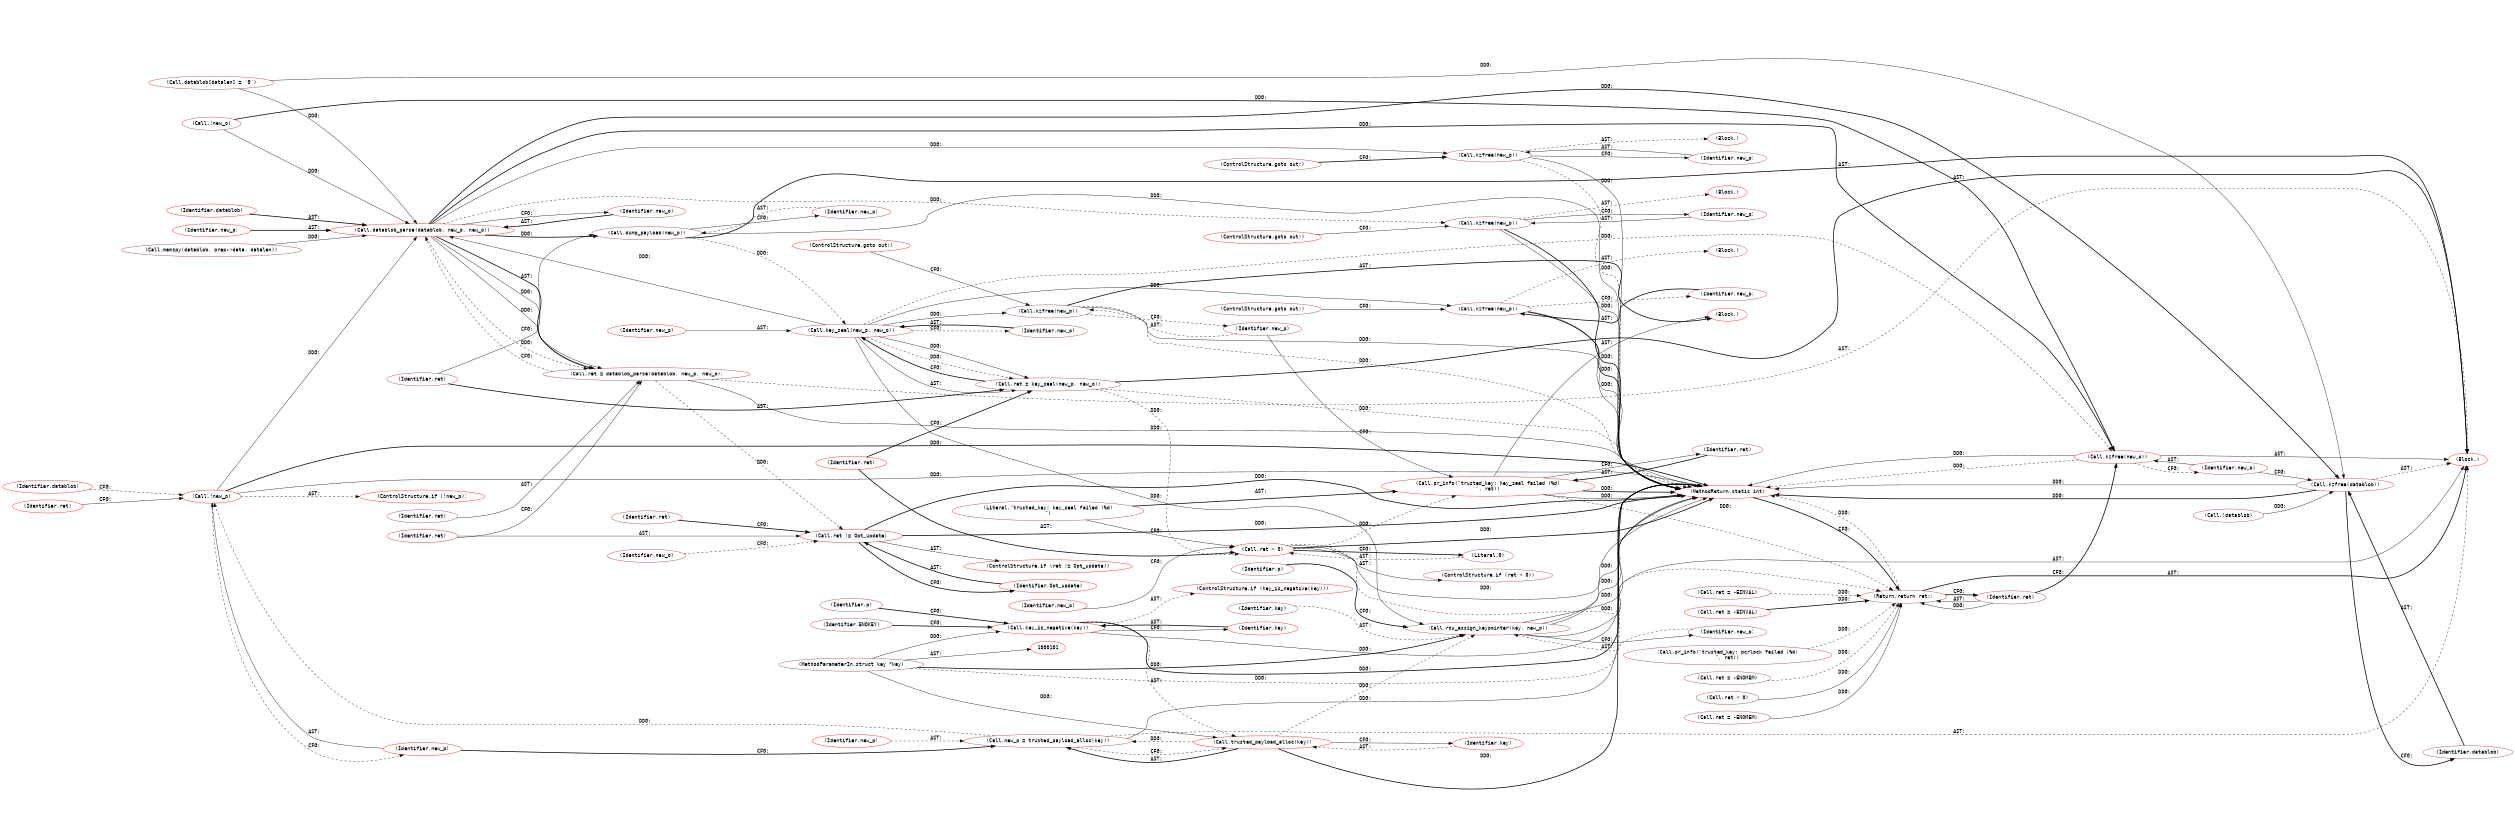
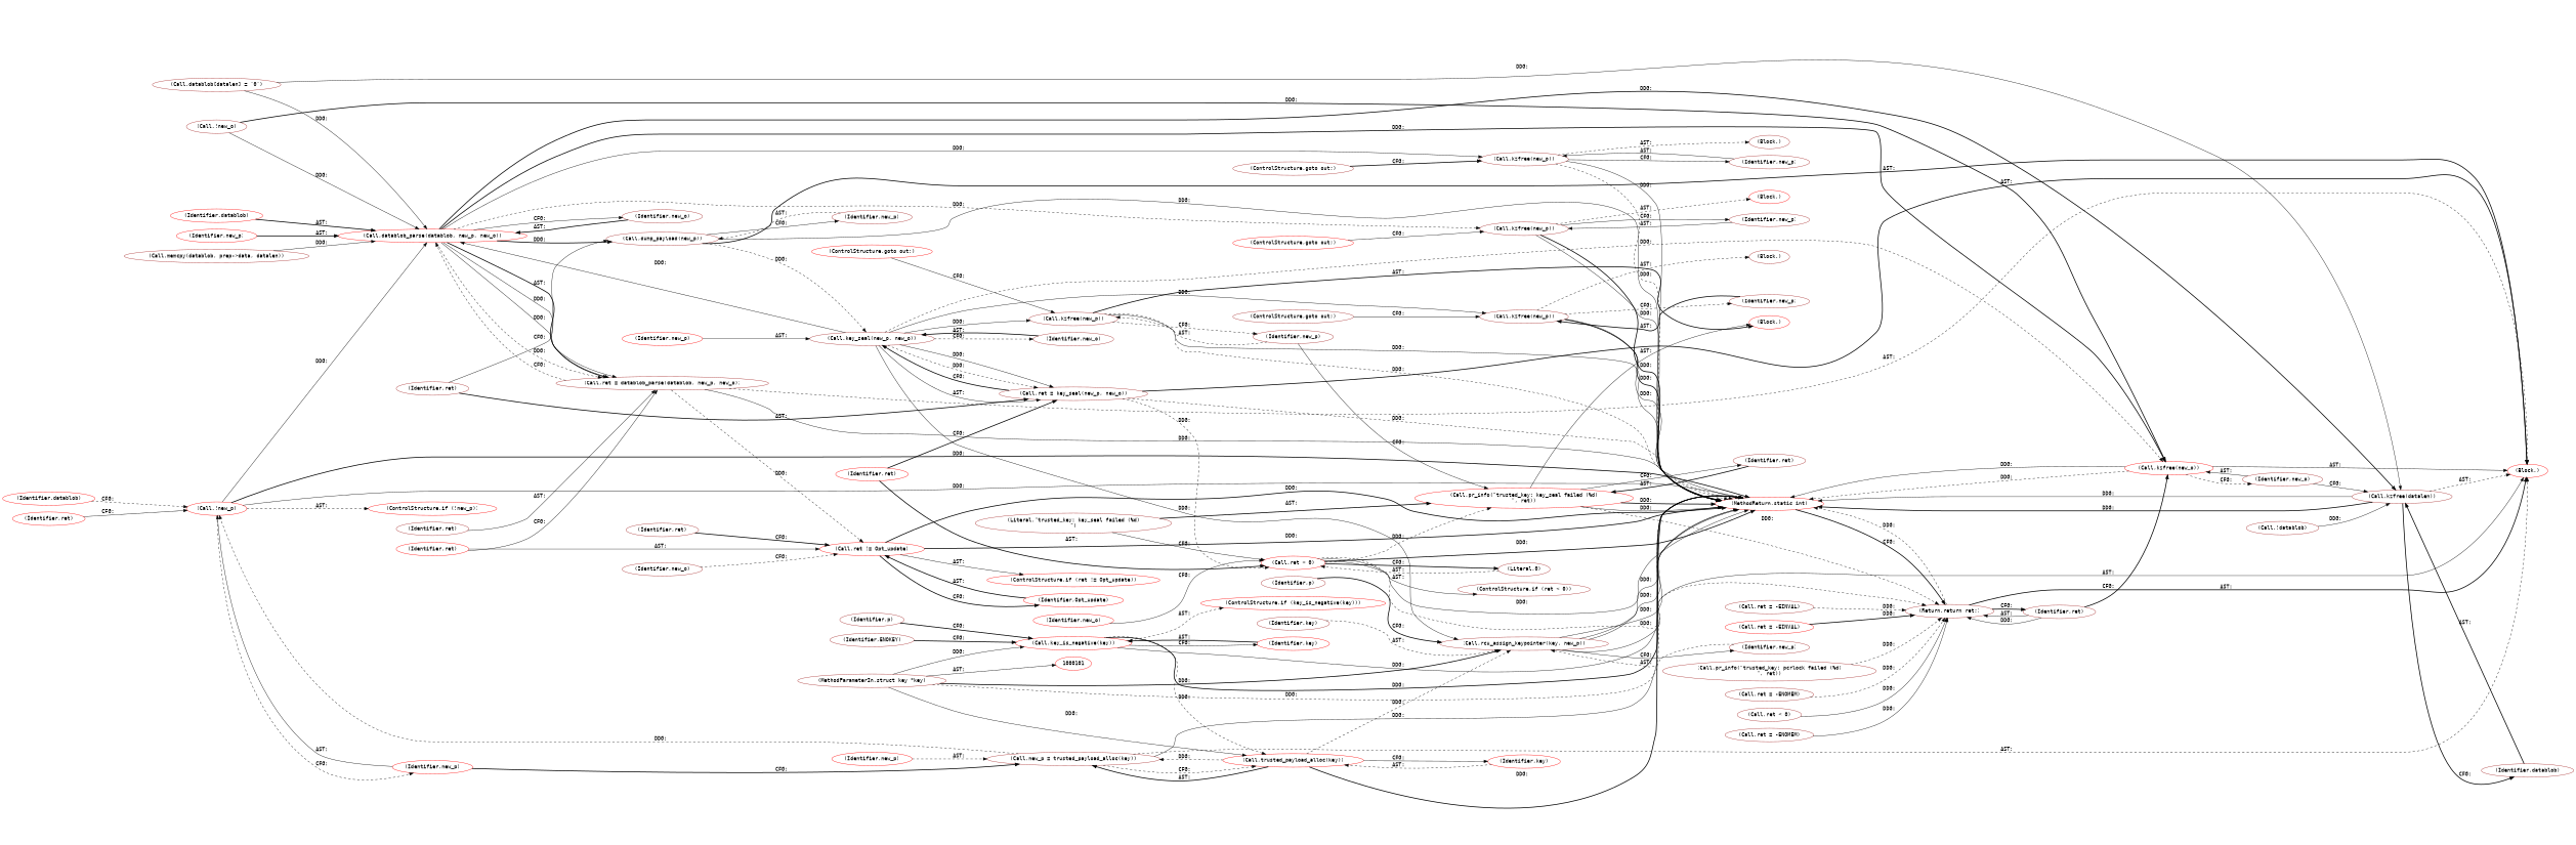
  digraph {
    fontname="DejaVu Sans Mono"
    rankdir=LR
    node [color=brown fontname="DejaVu Sans Mono"]
    edge [fontname="DejaVu Sans Mono" style=solid]
    n1 [color=red label="(Call,!new_p)"]
    n2 [color=red label="(Call,datablob_parse(datablob, new_p, new_o))"]
    n3 [color=red label="(ControlStructure,if (!new_p))"]
    n4 [color=red label="(MethodReturn,static int)"]
    n5 [color=red label="(Identifier,new_p)"]
    n6 [label="(Call,ret = datablob_parse(datablob, new_p, new_o))"]
    n7 [label="(Call,kzfree(new_p))"]
    n8 [label="(Call,kzfree(new_p))"]
    n9 [label="(Call,dump_payload(new_p))"]
    n10 [color=red label="(Call,kzfree(new_o))"]
-   n11 [label="(Call,kzfree(datablob))"]
+   n11 [label="(Call,kzfree(datalen))"]
    n12 [label="(Identifier,new_o)"]
    n13 [label="(Return,return ret;)"]
    n14 [label="(Call,new_p = trusted_payload_alloc(key))"]
    n15 [color=red label="(Call,trusted_payload_alloc(key))"]
    n16 [color=red label="(Block,)"]
    n17 [label="(Call,rcu_assign_keypointer(key, new_p))"]
    n18 [color=red label="(Identifier,key)"]
    n19 [label="(Identifier,new_p)"]
    n20 [color=red label="(Call,key_is_negative(key))"]
    n21 [color=red label="(Identifier,key)"]
    n22 [color=red label="(ControlStructure,if (key_is_negative(key)))"]
    n23 [label="(MethodParameterIn,struct key *key)"]
    1000101 [color=red]
    n25 [color=red label="(Call,ret != Opt_update)"]
    n26 [label="(Identifier,new_p)"]
    n27 [label="(Block,)"]
    n28 [label="(Identifier,new_p)"]
    n29 [color=red label="(Block,)"]
    n30 [label="(Call,key_seal(new_p, new_o))"]
    n31 [label="(Identifier,new_p)"]
    n32 [label="(Call,ret = key_seal(new_p, new_o))"]
    n33 [label="(Call,kzfree(new_p))"]
    n34 [label="(Call,kzfree(new_p))"]
    n35 [label="(Identifier,new_o)"]
    n36 [label="(Identifier,new_o)"]
    n37 [label="(Identifier,datablob)"]
    n38 [color=red label="(Identifier,Opt_update)"]
    n39 [color=red label="(ControlStructure,if (ret != Opt_update))"]
    n40 [color=red label="(Call,ret < 0)"]
    n41 [color=red label="(Block,)"]
    n42 [label="(Identifier,new_p)"]
    n43 [label="(Identifier,new_p)"]
    n44 [label="(Block,)"]
    n45 [color=red label="(Call,pr_info(\"trusted_key: key_seal failed (%d)\n\", ret))"]
    n46 [label="(Literal,0)"]
    n47 [label="(ControlStructure,if (ret < 0))"]
    n48 [label="(Identifier,ret)"]
    n49 [label="(Identifier,ret)"]
    n50 [label="(Identifier,ret)"]
    n51 [label="(Identifier,p)"]
    n52 [label="(Identifier,new_o)"]
    n53 [color=red label="(Identifier,new_p)"]
    n54 [label="(Literal,\"trusted_key: key_seal failed (%d)\n\")"]
    n55 [label="(Identifier,ENOKEY)"]
    n56 [label="(Call,ret < 0)"]
    n57 [color=red label="(ControlStructure,goto out;)"]
    n58 [label="(Identifier,key)"]
    n59 [label="(Call,ret = -ENOMEM)"]
    n60 [label="(Call,ret = -EINVAL)"]
    n61 [color=red label="(Call,ret = -EINVAL)"]
    n62 [label="(Call,pr_info(\"trusted_key: pcrlock failed (%d)\n\", ret))"]
    n63 [label="(Identifier,p)"]
    n64 [label="(Call,memcpy(datablob, prep->data, datalen))"]
    n65 [label="(ControlStructure,goto out;)"]
    n66 [label="(Call,datablob[datalen] = '\0')"]
    n67 [label="(Identifier,ret)"]
    n68 [label="(Call,!new_o)"]
    n69 [color=red label="(Identifier,ret)"]
    n70 [color=red label="(Identifier,new_o)"]
    n71 [color=red label="(Identifier,new_p)"]
    n72 [color=red label="(Identifier,ret)"]
    n73 [color=red label="(Identifier,datablob)"]
    n74 [color=red label="(Identifier,datablob)"]
    n75 [color=red label="(ControlStructure,goto out;)"]
    n76 [color=red label="(Identifier,new_p)"]
    n77 [label="(Identifier,ret)"]
    n78 [label="(ControlStructure,goto out;)"]
    n79 [label="(Call,!datablob)"]
    n80 [label="(Call,ret = -ENOMEM)"]
    n81 [color=red label="(Identifier,ret)"]
    n1 -> n2 [label="DDG: "]
    n1 -> n3 [label="AST: " style=dashed]
    n1 -> n4 [label="DDG: " style=bold]
    n1 -> n4 [label="DDG: "]
    n1 -> n5 [label="CFG: " style=dashed]
    n2 -> n6 [label="AST: " style=bold]
    n2 -> n6 [label="DDG: "]
    n2 -> n6 [label="DDG: "]
    n2 -> n6 [label="DDG: " style=dashed]
    n2 -> n7 [label="DDG: "]
    n2 -> n8 [label="DDG: " style=dashed]
    n2 -> n9 [label="DDG: " style=bold]
    n2 -> n10 [label="DDG: " style=bold]
    n2 -> n11 [label="DDG: " style=bold]
    n2 -> n12 [label="CFG: "]
    n4 -> n13 [label="CFG: " style=bold]
    n5 -> n1 [label="AST: "]
    n5 -> n14 [label="CFG: " style=bold]
    n6 -> n2 [label="CFG: " style=dashed]
    n6 -> n4 [label="DDG: "]
    n6 -> n16 [label="AST: " style=dashed]
    n6 -> n25 [label="DDG: " style=dashed]
    n7 -> n4 [label="DDG: "]
    n7 -> n4 [label="DDG: " style=dashed]
    n7 -> n26 [label="CFG: "]
    n7 -> n27 [label="AST: " style=dashed]
    n8 -> n4 [label="DDG: "]
    n8 -> n4 [label="DDG: " style=bold]
    n8 -> n28 [label="CFG: "]
    n8 -> n29 [label="AST: " style=dashed]
    n9 -> n4 [label="DDG: "]
    n9 -> n16 [label="AST: " style=bold]
    n9 -> n30 [label="DDG: " style=dashed]
    n9 -> n31 [label="CFG: "]
    n10 -> n4 [label="DDG: "]
    n10 -> n4 [label="DDG: " style=dashed]
    n10 -> n16 [label="AST: "]
    n10 -> n36 [label="CFG: " style=dashed]
    n11 -> n4 [label="DDG: "]
    n11 -> n4 [label="DDG: " style=bold]
    n11 -> n16 [label="AST: " style=dashed]
    n11 -> n37 [label="CFG: " style=bold]
    n12 -> n2 [label="AST: " style=bold]
    n13 -> n4 [label="DDG: " style=dashed]
    n13 -> n16 [label="AST: " style=bold]
    n13 -> n49 [label="CFG: " style=bold]
    n14 -> n1 [label="DDG: " style=dashed]
    n14 -> n4 [label="DDG: "]
    n14 -> n15 [label="CFG: " style=dashed]
    n14 -> n16 [label="AST: " style=dashed]
    n15 -> n4 [label="DDG: " style=bold]
    n15 -> n14 [label="AST: " style=bold]
    n15 -> n14 [label="DDG: " style=dashed]
    n15 -> n17 [label="DDG: " style=dashed]
    n15 -> n18 [label="CFG: "]
    n17 -> n4 [label="DDG: "]
    n17 -> n4 [label="DDG: "]
    n17 -> n4 [label="DDG: "]
    n17 -> n16 [label="AST: "]
    n17 -> n19 [label="CFG: "]
    n18 -> n15 [label="AST: " style=dashed]
    n19 -> n17 [label="AST: " style=dashed]
    n20 -> n4 [label="DDG: "]
    n20 -> n4 [label="DDG: " style=bold]
-   n20 -> n15 [label="AST: " style=dashed]
+   n20 -> n15 [label="DDG: " style=dashed]
    n20 -> n21 [label="CFG: "]
    n20 -> n22 [label="AST: " style=dashed]
    n21 -> n20 [label="AST: " style=bold]
    n23 -> n4 [label="DDG: " style=dashed]
    n23 -> n15 [label="DDG: "]
    n23 -> n17 [label="DDG: " style=bold]
    n23 -> n20 [label="DDG: "]
    n23 -> 1000101 [label="AST: "]
    n25 -> n4 [label="DDG: " style=bold]
    n25 -> n4 [label="DDG: " style=bold]
    n25 -> n38 [label="CFG: " style=bold]
    n25 -> n39 [label="AST: "]
    n26 -> n7 [label="AST: "]
    n28 -> n8 [label="AST: "]
    n30 -> n2 [label="DDG: "]
    n30 -> n10 [label="DDG: " style=dashed]
    n30 -> n17 [label="DDG: "]
    n30 -> n32 [label="AST: "]
    n30 -> n32 [label="DDG: "]
    n30 -> n32 [label="DDG: " style=dashed]
    n30 -> n33 [label="DDG: "]
    n30 -> n34 [label="DDG: "]
    n30 -> n35 [label="CFG: " style=dashed]
    n31 -> n9 [label="AST: " style=dashed]
    n32 -> n4 [label="DDG: " style=dashed]
    n32 -> n16 [label="AST: " style=bold]
    n32 -> n30 [label="CFG: " style=bold]
    n32 -> n40 [label="DDG: " style=dashed]
    n33 -> n4 [label="DDG: "]
    n33 -> n4 [label="DDG: " style=dashed]
    n33 -> n41 [label="AST: " style=bold]
    n33 -> n42 [label="CFG: " style=dashed]
    n34 -> n4 [label="DDG: " style=bold]
    n34 -> n4 [label="DDG: "]
    n34 -> n43 [label="CFG: " style=dashed]
    n34 -> n44 [label="AST: " style=dashed]
    n35 -> n30 [label="AST: " style=bold]
    n36 -> n10 [label="AST: "]
    n36 -> n11 [label="CFG: "]
    n37 -> n11 [label="AST: " style=bold]
    n38 -> n25 [label="AST: " style=bold]
    n40 -> n4 [label="DDG: "]
    n40 -> n4 [label="DDG: " style=bold]
    n40 -> n13 [label="DDG: " style=dashed]
    n40 -> n45 [label="DDG: " style=dashed]
    n40 -> n46 [label="CFG: " style=bold]
    n40 -> n47 [label="AST: "]
    n42 -> n33 [label="AST: " style=dashed]
    n42 -> n45 [label="CFG: "]
    n43 -> n34 [label="AST: " style=bold]
    n45 -> n4 [label="DDG: " style=bold]
    n45 -> n4 [label="DDG: "]
    n45 -> n13 [label="DDG: " style=dashed]
    n45 -> n41 [label="AST: "]
    n45 -> n48 [label="CFG: "]
    n46 -> n40 [label="AST: " style=dashed]
    n48 -> n45 [label="AST: " style=bold]
    n49 -> n10 [label="CFG: " style=bold]
    n49 -> n13 [label="AST: "]
    n49 -> n13 [label="DDG: "]
    n50 -> n6 [label="AST: "]
    n51 -> n20 [label="CFG: " style=bold]
    n52 -> n25 [label="CFG: " style=dashed]
    n53 -> n2 [label="AST: " style=bold]
    n54 -> n40 [label="CFG: "]
    n54 -> n45 [label="AST: " style=bold]
    n55 -> n20 [label="CFG: " style=bold]
    n56 -> n13 [label="DDG: "]
    n57 -> n33 [label="CFG: "]
    n58 -> n17 [label="AST: " style=dashed]
    n59 -> n13 [label="DDG: "]
    n60 -> n13 [label="DDG: " style=dashed]
    n61 -> n13 [label="DDG: " style=bold]
    n62 -> n13 [label="DDG: " style=dashed]
    n63 -> n17 [label="CFG: " style=bold]
    n64 -> n2 [label="DDG: "]
    n65 -> n34 [label="CFG: "]
    n66 -> n2 [label="DDG: "]
    n66 -> n11 [label="DDG: "]
    n67 -> n25 [label="CFG: " style=bold]
    n68 -> n2 [label="DDG: "]
    n68 -> n10 [label="DDG: " style=bold]
    n69 -> n6 [label="CFG: "]
    n69 -> n25 [label="AST: "]
    n70 -> n40 [label="CFG: "]
    n71 -> n30 [label="AST: "]
    n72 -> n32 [label="CFG: " style=bold]
    n72 -> n40 [label="AST: " style=bold]
    n73 -> n1 [label="CFG: " style=dashed]
    n74 -> n2 [label="AST: " style=bold]
    n75 -> n8 [label="CFG: "]
    n76 -> n14 [label="AST: " style=dashed]
    n77 -> n9 [label="CFG: "]
    n77 -> n32 [label="AST: " style=bold]
    n78 -> n7 [label="CFG: " style=bold]
    n79 -> n11 [label="DDG: "]
    n80 -> n13 [label="DDG: " style=dashed]
    n81 -> n1 [label="CFG: "]
  }
